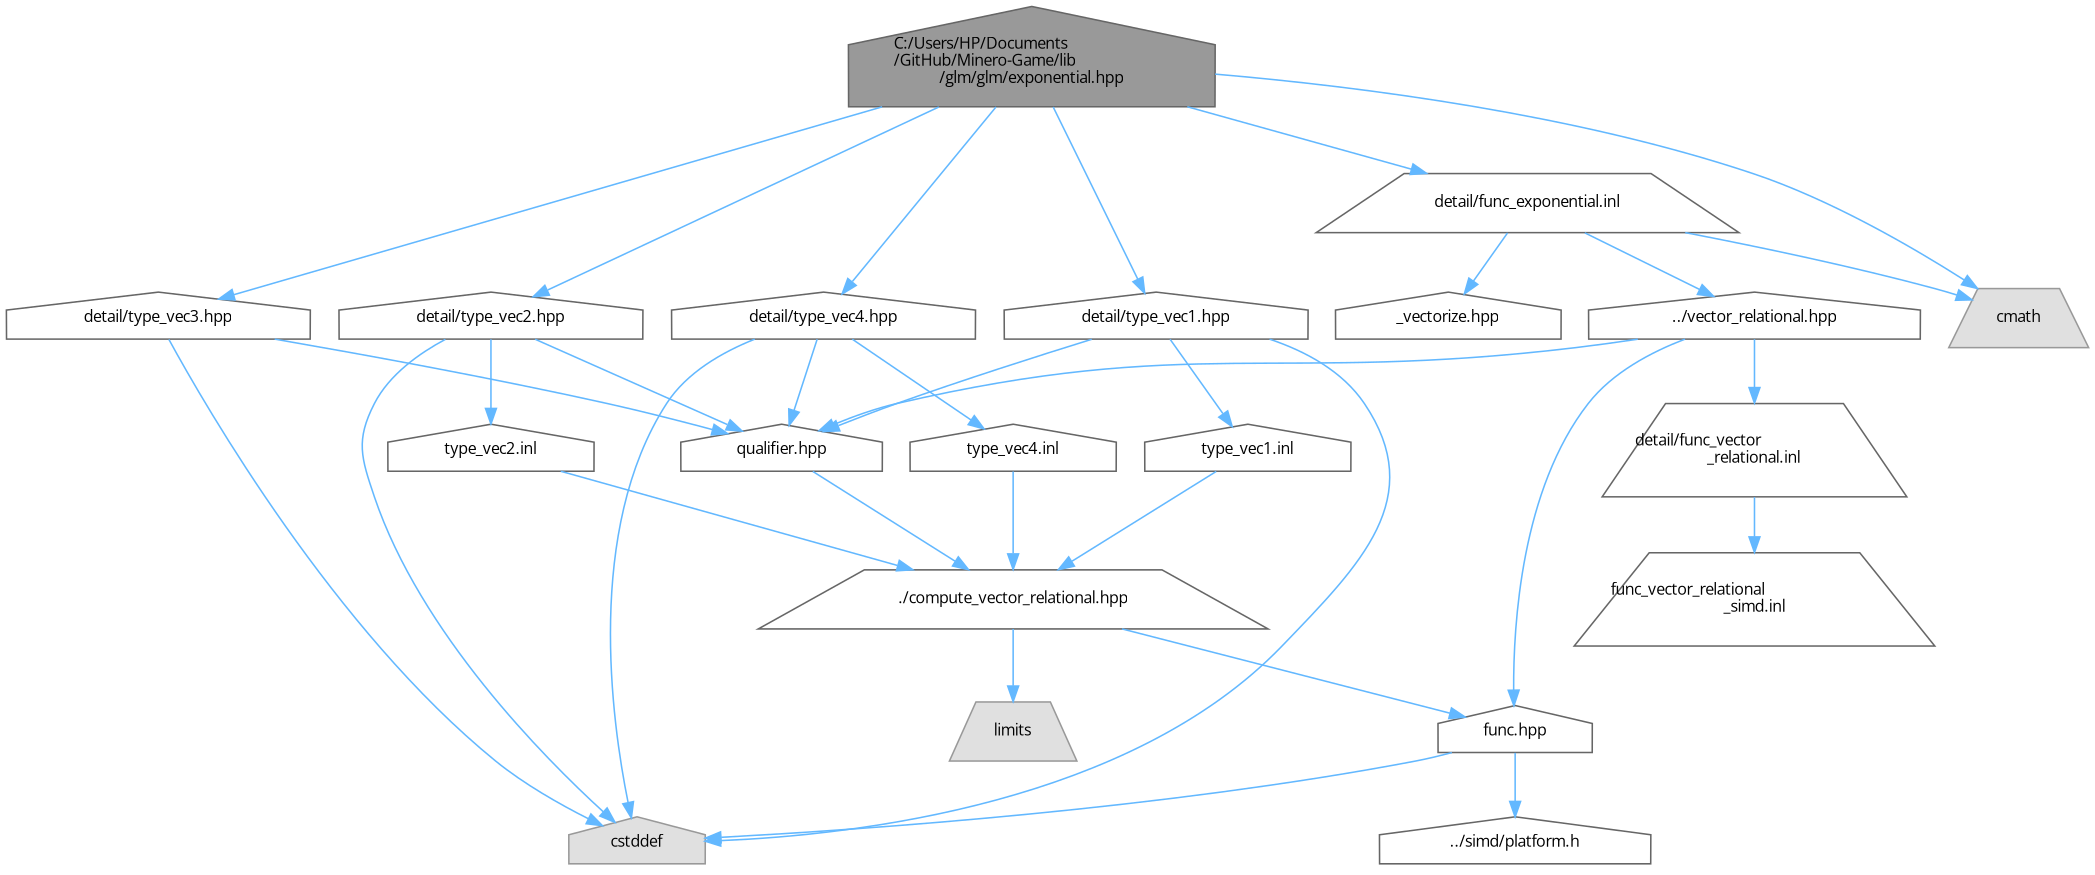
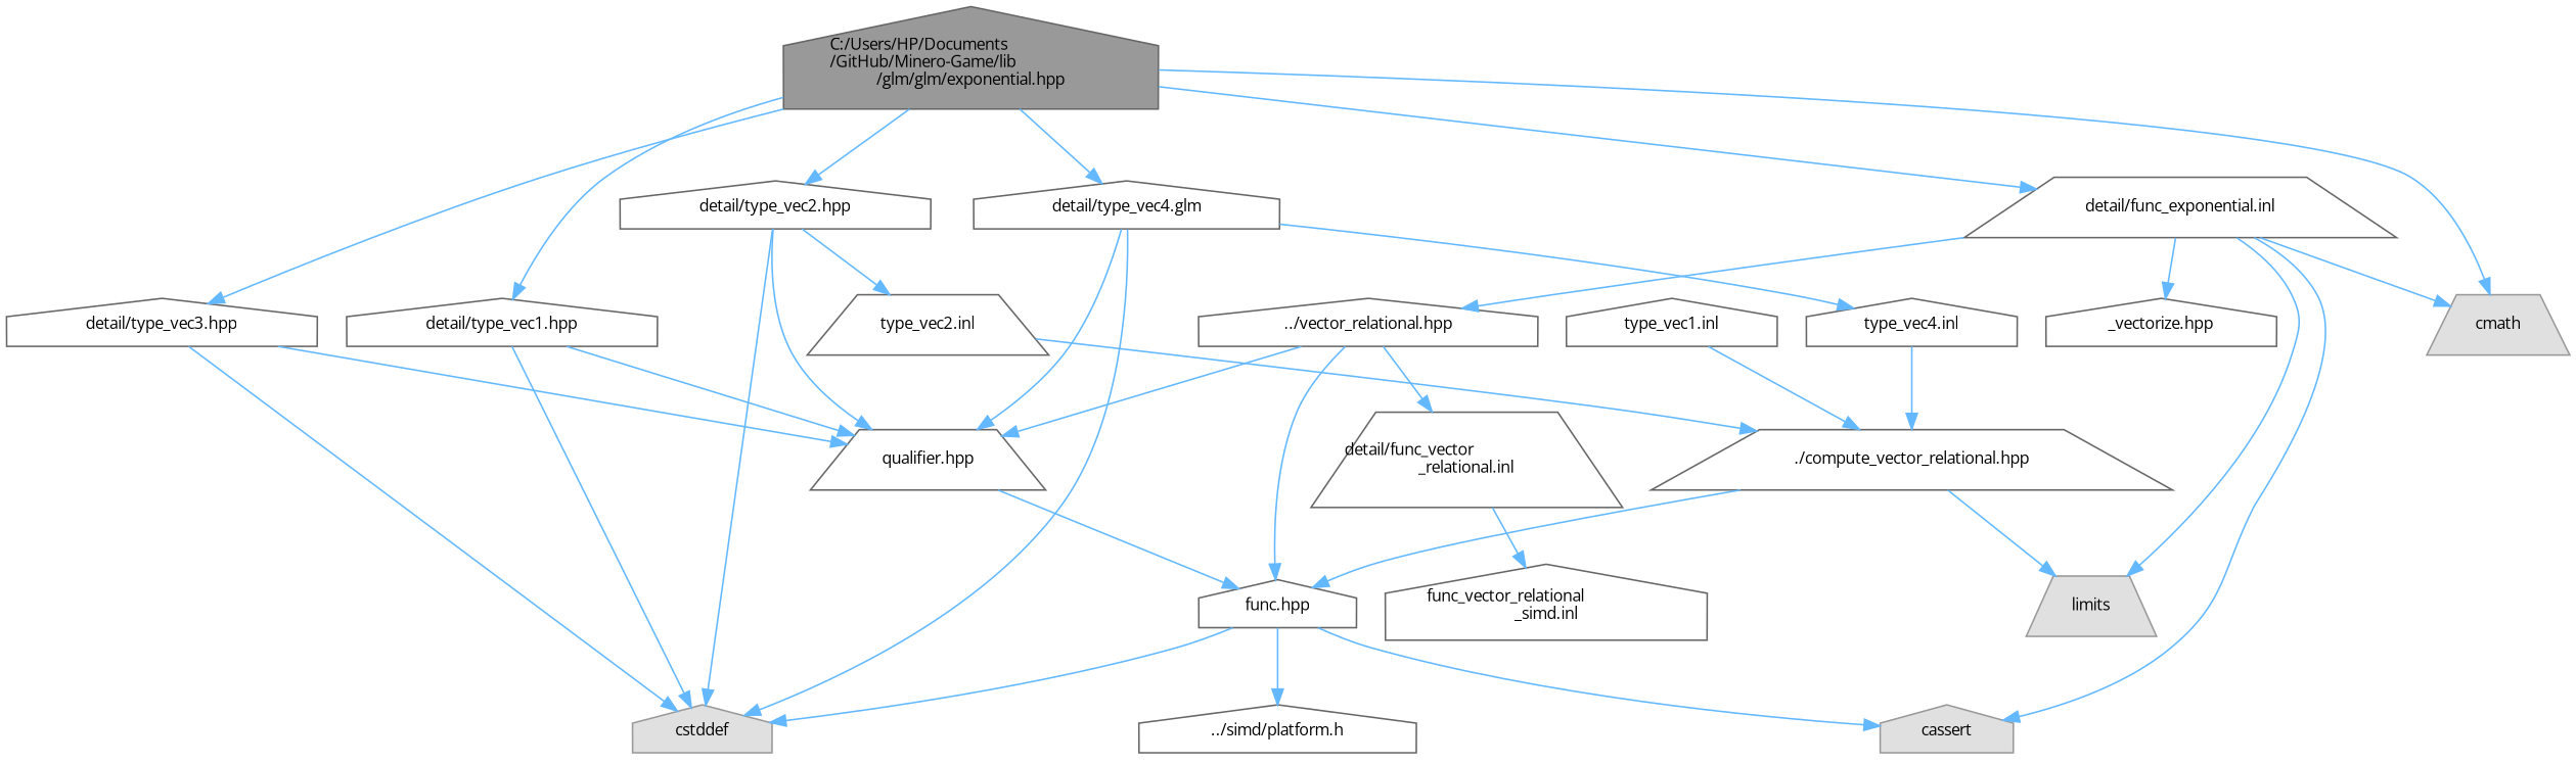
  digraph {
    fontname="Open Sans"
    node [color=grey40 fillcolor=white fontname="Open Sans" fontsize=10 shape=house style=filled]
    edge [color=steelblue1 fontname="Open Sans" fontsize=10 labelfontname=Helvetica labelfontsize=10 style=solid]
    n1 [color=gray40 fillcolor=grey60 fontcolor=black height=0.2 label="C:/Users/HP/Documents\l/GitHub/Minero-Game/lib\l/glm/glm/exponential.hpp" width=0.4]
    n2 [height=0.2 label="detail/type_vec1.hpp" width=0.4]
    n3 [height=0.2 label="detail/type_vec2.hpp" width=0.4]
    n4 [height=0.2 label="detail/type_vec3.hpp" width=0.4]
-   n5 [height=0.2 label="detail/type_vec4.hpp" width=0.4]
+   n5 [height=0.2 label="detail/type_vec4.glm" width=0.4]
    n6 [color=grey60 fillcolor="#E0E0E0" height=0.2 label=cmath shape=trapezium width=0.4]
    n7 [height=0.2 label="detail/func_exponential.inl" shape=trapezium width=0.4]
-   n8 [height=0.2 label="qualifier.hpp" width=0.4]
+   n8 [height=0.2 label="qualifier.hpp" shape=trapezium width=0.4]
    n9 [color=grey60 fillcolor="#E0E0E0" height=0.2 label=cstddef width=0.4]
    n10 [height=0.2 label="type_vec1.inl" width=0.4]
-   n11 [height=0.2 label="type_vec2.inl" width=0.4]
+   n11 [height=0.2 label="type_vec2.inl" shape=trapezium width=0.4]
    n12 [height=0.2 label="type_vec4.inl" width=0.4]
+   n13 [color=grey60 fillcolor="#E0E0E0" height=0.2 label=cassert width=0.4]
    n14 [color=grey60 fillcolor="#E0E0E0" height=0.2 label=limits shape=trapezium width=0.4]
    n15 [height=0.2 label="../vector_relational.hpp" width=0.4]
    n16 [height=0.2 label="_vectorize.hpp" width=0.4]
    n17 [height=0.2 label="func.hpp" width=0.4]
    n18 [height=0.2 label="./compute_vector_relational.hpp" shape=trapezium width=0.4]
    n19 [height=0.2 label="../simd/platform.h" width=0.4]
    n20 [height=0.2 label="detail/func_vector\l_relational.inl" shape=trapezium width=0.4]
-   n21 [height=0.2 label="func_vector_relational\l_simd.inl" shape=trapezium width=0.4]
+   n21 [height=0.2 label="func_vector_relational\l_simd.inl" width=0.4]
    n1 -> n2
    n1 -> n3
    n1 -> n4
    n1 -> n5
    n1 -> n6
    n1 -> n7
    n2 -> n8
    n2 -> n9
-   n2 -> n10
    n3 -> n8
    n3 -> n9
    n3 -> n11
    n4 -> n8
    n4 -> n9
    n5 -> n8
    n5 -> n9
    n5 -> n12
    n7 -> n6
+   n7 -> n13
+   n7 -> n14
    n7 -> n15
    n7 -> n16
-   n8 -> n18
+   n8 -> n17
    n10 -> n18
    n11 -> n18
    n12 -> n18
    n15 -> n8
    n15 -> n17
    n15 -> n20
    n17 -> n9
+   n17 -> n13
    n17 -> n19
    n18 -> n14
    n18 -> n17
    n20 -> n21
  }
